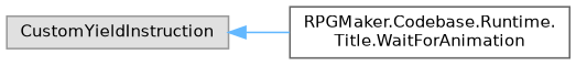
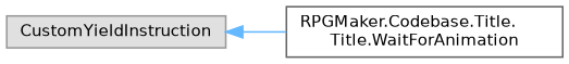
  digraph {
    rankdir=LR
    node [fontname=Helvetica fontsize=10 shape=box style=filled]
    n1 [color=grey60 fillcolor="#E0E0E0" height=0.2 label=CustomYieldInstruction width=0.4]
-   n2 [color=grey40 fillcolor=white height=0.2 label="RPGMaker.Codebase.Runtime.\lTitle.WaitForAnimation" width=0.4]
+   n2 [color=grey40 fillcolor=white height=0.2 label="RPGMaker.Codebase.Title.\lTitle.WaitForAnimation" width=0.4]
    n1 -> n2 [color=steelblue1 dir=back fontname=Helvetica fontsize=10 labelfontname=Helvetica labelfontsize=10 style=solid]
  }
